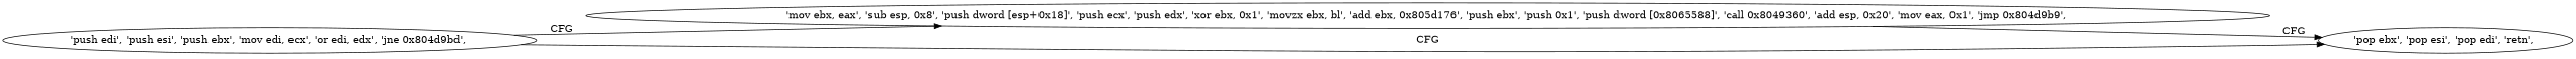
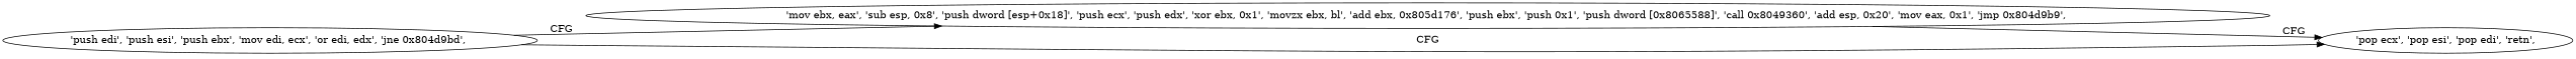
  digraph {
    rankdir=LR
    n1 [label="'push edi', 'push esi', 'push ebx', 'mov edi, ecx', 'or edi, edx', 'jne 0x804d9bd', "]
    n2 [label="'mov ebx, eax', 'sub esp, 0x8', 'push dword [esp+0x18]', 'push ecx', 'push edx', 'xor ebx, 0x1', 'movzx ebx, bl', 'add ebx, 0x805d176', 'push ebx', 'push 0x1', 'push dword [0x8065588]', 'call 0x8049360', 'add esp, 0x20', 'mov eax, 0x1', 'jmp 0x804d9b9', "]
-   n3 [label="'pop ebx', 'pop esi', 'pop edi', 'retn', "]
+   n3 [label="'pop ecx', 'pop esi', 'pop edi', 'retn',"]
    n1 -> n2 [label=CFG]
    n1 -> n3 [label=CFG]
    n2 -> n3 [label=CFG]
  }
